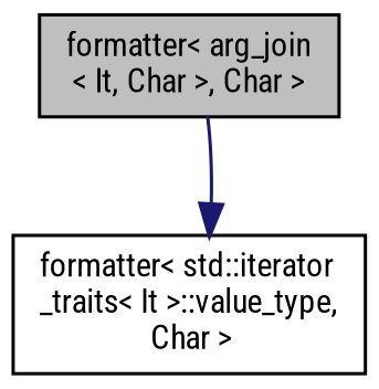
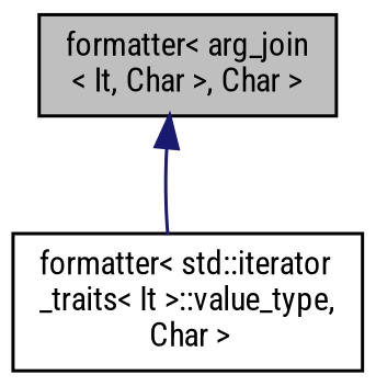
  digraph {
    fontname="Roboto Condensed"
    node [color=black fontname="Roboto Condensed" fontsize=10 shape=record style=filled]
    n1 [fillcolor=grey75 fontcolor=black height=0.2 label="formatter\< arg_join\l\< It, Char \>, Char \>" width=0.4]
    n2 [fillcolor=white height=0.2 label="formatter\< std::iterator\l_traits\< It \>::value_type,\l Char \>" width=0.4]
-   n2 -> n1 [color=midnightblue dir=back fontname="Roboto Condensed" fontsize=10 labelfontname=Helvetica labelfontsize=10 style=solid]
+   n1 -> n2 [color=midnightblue dir=back fontname="Roboto Condensed" fontsize=10 labelfontname=Helvetica labelfontsize=10 style=solid]
  }
